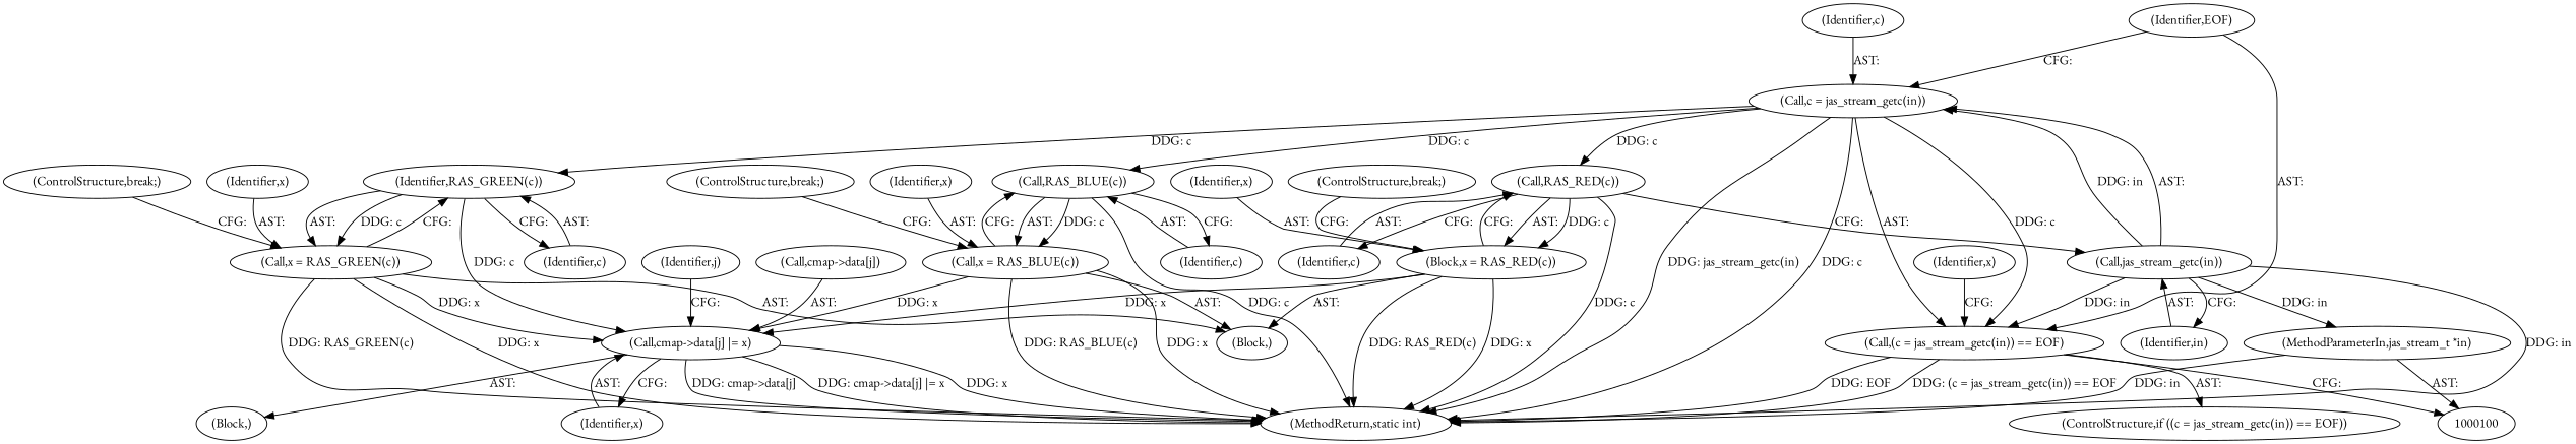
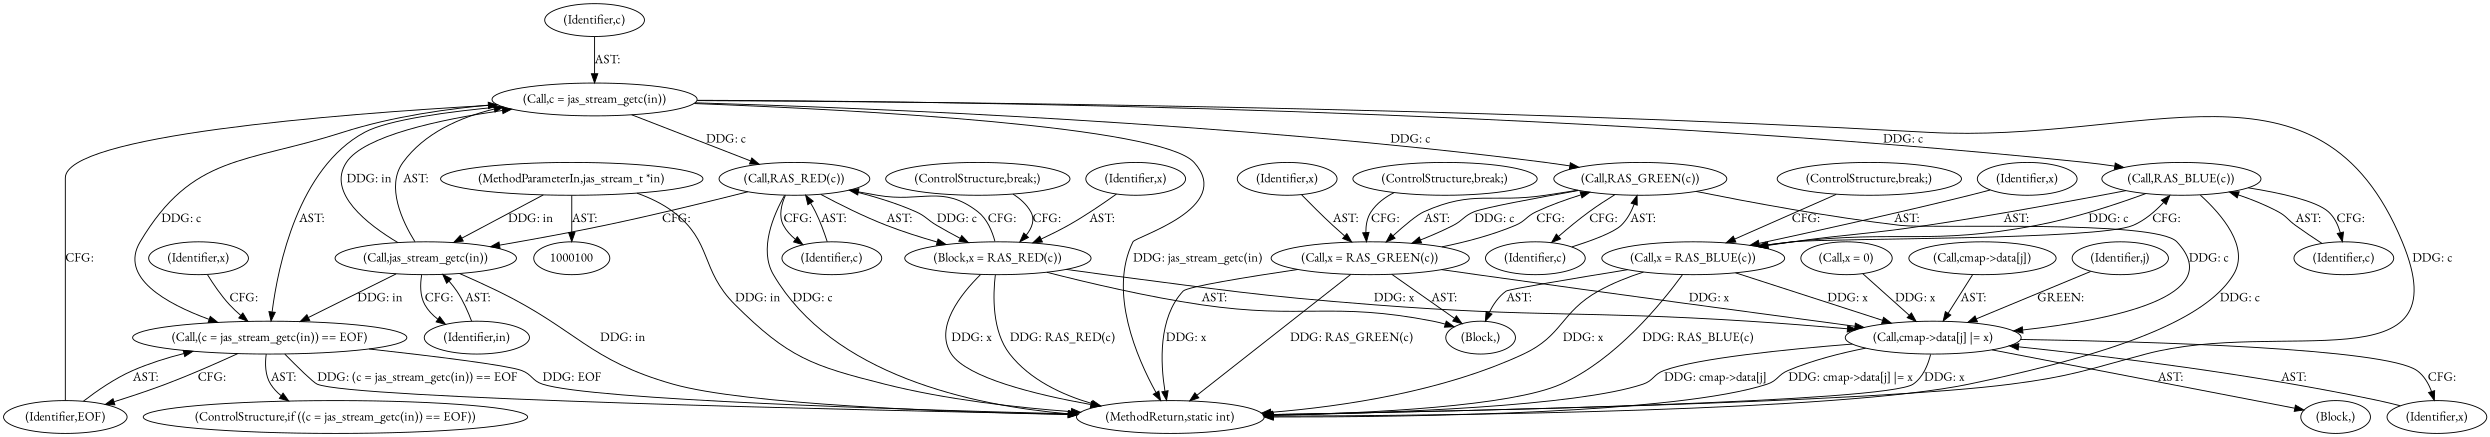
  digraph {
    fontname="EB Garamond"
    node [fontname="EB Garamond"]
    edge [fontname="EB Garamond"]
    n1 [label="(Call,c = jas_stream_getc(in))"]
    n2 [label="(Call,(c = jas_stream_getc(in)) == EOF)"]
    n3 [label="(Call,RAS_RED(c))"]
-   n4 [label="(Identifier,RAS_GREEN(c))"]
+   n4 [label="(Call,RAS_GREEN(c))"]
    n5 [label="(Call,RAS_BLUE(c))"]
    n6 [label="(MethodReturn,static int)"]
    n7 [label="(Call,jas_stream_getc(in))"]
    n8 [label="(Identifier,in)"]
    n9 [label="(Identifier,EOF)"]
    n10 [label="(ControlStructure,if ((c = jas_stream_getc(in)) == EOF))"]
    n11 [label="(Block,x = RAS_RED(c))"]
    n12 [label="(Identifier,c)"]
    n13 [label="(Call,cmap->data[j] |= x)"]
    n14 [label="(Call,x = RAS_GREEN(c))"]
    n15 [label="(Identifier,c)"]
    n16 [label="(Call,x = RAS_BLUE(c))"]
    n17 [label="(Identifier,c)"]
    n18 [label="(MethodParameterIn,jas_stream_t *in)"]
    1000100
    n20 [label="(Block,)"]
    n21 [label="(Block,)"]
    n22 [label="(Identifier,x)"]
    n23 [label="(Identifier,x)"]
    n24 [label="(Call,cmap->data[j])"]
    n25 [label="(ControlStructure,break;)"]
    n26 [label="(ControlStructure,break;)"]
    n27 [label="(Identifier,x)"]
    n28 [label="(ControlStructure,break;)"]
    n29 [label="(Identifier,x)"]
    n30 [label="(Identifier,j)"]
+   n31 [label="(Call,x = 0)"]
    n32 [label="(Identifier,c)"]
    n33 [label="(Identifier,x)"]
    n1 -> n2 [label="AST: "]
    n1 -> n2 [label="DDG: c"]
    n1 -> n3 [label="DDG: c"]
    n1 -> n4 [label="DDG: c"]
    n1 -> n5 [label="DDG: c"]
    n1 -> n6 [label="DDG: jas_stream_getc(in)"]
    n1 -> n6 [label="DDG: c"]
    n2 -> n6 [label="DDG: EOF"]
    n2 -> n6 [label="DDG: (c = jas_stream_getc(in)) == EOF"]
-   n2 -> 1000100 [label="CFG: "]
+   n2 -> n9 [label="CFG: "]
    n2 -> n10 [label="AST: "]
    n3 -> n6 [label="DDG: c"]
    n3 -> n7 [label="CFG: "]
    n3 -> n11 [label="AST: "]
    n3 -> n11 [label="DDG: c"]
    n3 -> n12 [label="CFG: "]
    n4 -> n13 [label="DDG: c"]
    n4 -> n14 [label="AST: "]
    n4 -> n14 [label="DDG: c"]
    n4 -> n15 [label="CFG: "]
    n5 -> n6 [label="DDG: c"]
    n5 -> n16 [label="AST: "]
    n5 -> n16 [label="DDG: c"]
    n5 -> n17 [label="CFG: "]
    n7 -> n1 [label="AST: "]
    n7 -> n1 [label="DDG: in"]
    n7 -> n2 [label="DDG: in"]
    n7 -> n6 [label="DDG: in"]
    n7 -> n8 [label="CFG: "]
    n8 -> n7 [label="AST: "]
    n9 -> n1 [label="CFG: "]
    n9 -> n2 [label="AST: "]
    n11 -> n3 [label="CFG: "]
    n11 -> n6 [label="DDG: RAS_RED(c)"]
    n11 -> n6 [label="DDG: x"]
    n11 -> n13 [label="DDG: x"]
    n11 -> n20 [label="AST: "]
    n12 -> n3 [label="AST: "]
    n13 -> n6 [label="DDG: cmap->data[j]"]
    n13 -> n6 [label="DDG: cmap->data[j] |= x"]
    n13 -> n6 [label="DDG: x"]
    n13 -> n21 [label="AST: "]
    n13 -> n22 [label="CFG: "]
    n14 -> n4 [label="CFG: "]
    n14 -> n6 [label="DDG: RAS_GREEN(c)"]
    n14 -> n6 [label="DDG: x"]
    n14 -> n13 [label="DDG: x"]
    n14 -> n20 [label="AST: "]
    n15 -> n4 [label="AST: "]
    n16 -> n5 [label="CFG: "]
    n16 -> n6 [label="DDG: RAS_BLUE(c)"]
    n16 -> n6 [label="DDG: x"]
    n16 -> n13 [label="DDG: x"]
    n16 -> n20 [label="AST: "]
    n17 -> n5 [label="AST: "]
    n18 -> n6 [label="DDG: in"]
-   n7 -> n18 [label="DDG: in"]
+   n18 -> n7 [label="DDG: in"]
    n18 -> 1000100 [label="AST: "]
    n22 -> n13 [label="AST: "]
    n23 -> n14 [label="AST: "]
    n24 -> n13 [label="AST: "]
    n25 -> n16 [label="CFG: "]
    n26 -> n11 [label="CFG: "]
    n27 -> n16 [label="AST: "]
    n28 -> n14 [label="CFG: "]
    n29 -> n11 [label="AST: "]
-   n30 -> n13 [label="CFG: "]
+   n30 -> n13 [label="GREEN: "]
+   n31 -> n13 [label="DDG: x"]
    n32 -> n1 [label="AST: "]
    n33 -> n2 [label="CFG: "]
  }
